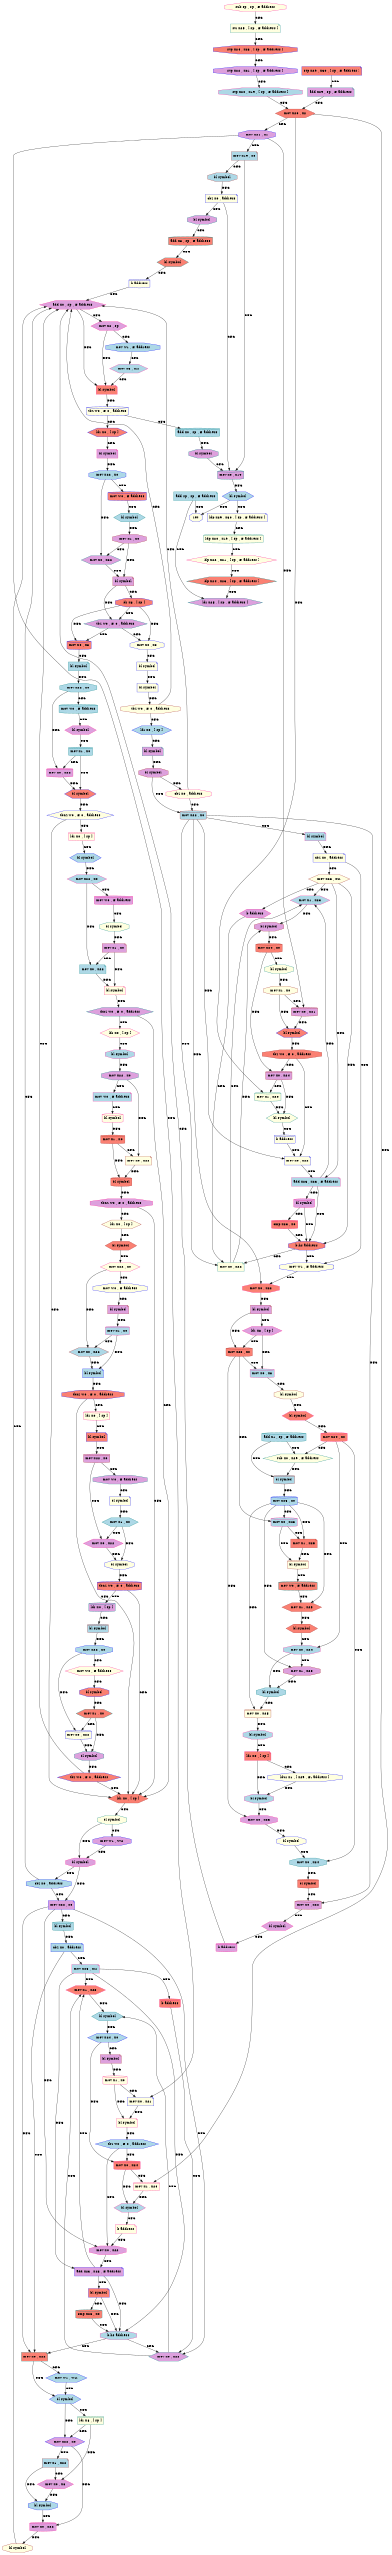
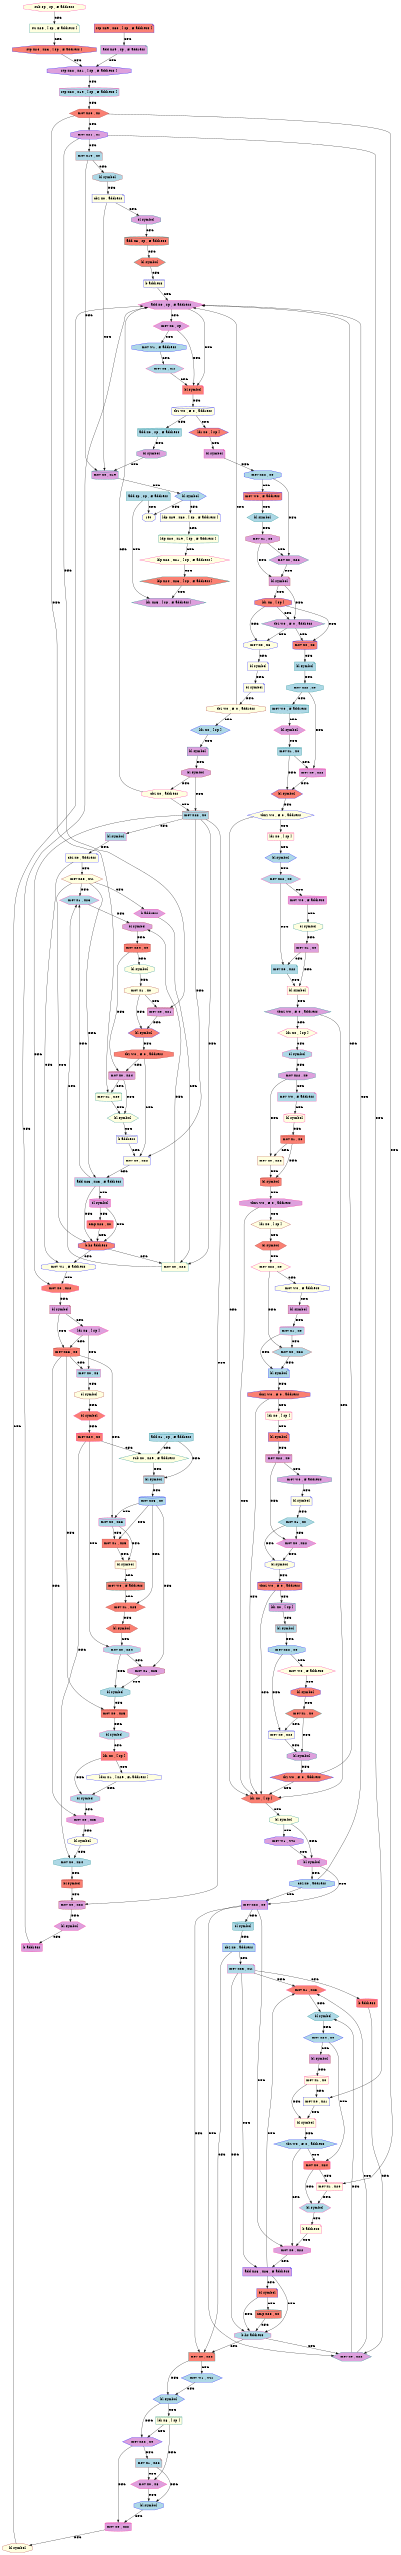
  digraph {
    node [color=deeppink fillcolor=lightblue shape=octagon style=filled]
    n1 [fillcolor=lightyellow label="sub sp , sp , # address"]
    n2 [color=teal fillcolor=lightyellow label="str x25 , [ sp , # address ]" shape=note]
    n3 [color=blue fillcolor=salmon label="stp x24 , x23 , [ sp , # address ]"]
    n4 [color=blue fillcolor=plum label="stp x22 , x21 , [ sp , # address ]"]
-   n5 [label="stp x20 , x19 , [ sp , # address ]"]
+   n5 [label="stp x20 , x19 , [ sp , # address ]" shape=cylinder]
    n6 [color=brown fillcolor=salmon label="mov x20 , x2" shape=hexagon]
    n7 [color=blue fillcolor=salmon label="stp x29 , x30 , [ sp , # address ]" shape=note]
    n8 [color=teal fillcolor=plum label="add x29 , sp , # address" shape=note]
    n9 [color=blue fillcolor=plum label="mov x21 , x1"]
    n10 [fillcolor=lightyellow label="mov x1 , x20" shape=cylinder]
    n11 [color=teal fillcolor=lightyellow label="mov x1 , x20" shape=cylinder]
    n12 [color=brown label="mov x19 , x0" shape=note]
    n13 [color=blue fillcolor=lightyellow label="mov x0 , x21" shape=note]
    n14 [color=brown fillcolor=plum label="mov x0 , x21" shape=cylinder]
    n15 [label="bl symbol" shape=hexagon]
    n16 [color=teal fillcolor=lightyellow label="bl symbol" shape=hexagon]
    n17 [color=brown label="bl symbol"]
    n18 [color=teal fillcolor=plum label="mov x0 , x19" shape=cylinder]
    n19 [fillcolor=lightyellow label="bl symbol" shape=note]
    n20 [color=blue fillcolor=salmon label="bl symbol" shape=hexagon]
    n21 [color=blue fillcolor=lightyellow label="cbz x0 , address" shape=note]
    n22 [color=blue label="bl symbol" shape=hexagon]
    n23 [color=teal fillcolor=plum label="bl symbol"]
    n24 [color=teal fillcolor=salmon label="add x8 , sp , # address" shape=cylinder]
    n25 [color=blue fillcolor=lightyellow label="ldp x29 , x30 , [ sp , # address ]" shape=note]
    n26 [color=blue fillcolor=lightyellow label=ret]
    n27 [color=teal fillcolor=salmon label="bl symbol" shape=hexagon]
    n28 [color=teal fillcolor=lightyellow label="ldp x20 , x19 , [ sp , # address ]" shape=cylinder]
    n29 [fillcolor=lightyellow label="ldp x22 , x21 , [ sp , # address ]" shape=hexagon]
    n30 [color=teal fillcolor=salmon label="ldp x24 , x23 , [ sp , # address ]" shape=hexagon]
    n31 [color=teal fillcolor=plum label="ldr x25 , [ sp , # address ]" shape=hexagon]
    n32 [color=teal label="add sp , sp , # address" shape=note]
    n33 [color=blue fillcolor=lightyellow label="b address" shape=cylinder]
    n34 [fillcolor=plum label="add x0 , sp , # address" shape=hexagon]
    n35 [fillcolor=plum label="mov x2 , sp" shape=hexagon]
    n36 [fillcolor=salmon label="bl symbol" shape=note]
    n37 [color=blue label="mov w1 , # address"]
    n38 [color=blue fillcolor=lightyellow label="tbz w0 , # 0 , address" shape=cylinder]
    n39 [label="mov x3 , xzr" shape=hexagon]
    n40 [color=teal label="add x0 , sp , # address" shape=cylinder]
    n41 [color=blue fillcolor=salmon label="ldr x0 , [ sp ]" shape=hexagon]
    n42 [color=teal fillcolor=plum label="bl symbol"]
    n43 [fillcolor=plum label="bl symbol" shape=note]
    n44 [color=blue label="mov x22 , x0"]
    n45 [color=blue fillcolor=salmon label="mov w0 , # address" shape=cylinder]
    n46 [color=teal fillcolor=plum label="mov x0 , x22" shape=hexagon]
    n47 [color=teal label="bl symbol" shape=hexagon]
    n48 [color=brown fillcolor=plum label="bl symbol" shape=note]
    n49 [color=brown fillcolor=plum label="mov x1 , x0"]
    n50 [color=blue fillcolor=salmon label="ldr x8 , [ sp ]"]
    n51 [color=teal fillcolor=plum label="tbz w0 , # 0 , address" shape=hexagon]
    n52 [color=blue fillcolor=salmon label="mov x0 , x8" shape=cylinder]
    n53 [color=blue fillcolor=lightyellow label="mov x0 , x8"]
    n54 [color=teal label="bl symbol" shape=note]
    n55 [color=blue fillcolor=lightyellow label="bl symbol" shape=note]
    n56 [color=teal label="mov x22 , x0"]
    n57 [color=blue fillcolor=lightyellow label="bl symbol" shape=note]
    n58 [color=teal label="mov w0 , # address" shape=cylinder]
    n59 [fillcolor=plum label="mov x0 , x22" shape=cylinder]
    n60 [fillcolor=plum label="bl symbol" shape=hexagon]
    n61 [color=blue fillcolor=salmon label="bl symbol" shape=hexagon]
    n62 [color=teal label="mov x1 , x0" shape=cylinder]
    n63 [color=blue fillcolor=lightyellow label="tbnz w0 , # 0 , address" shape=hexagon]
    n64 [color=brown fillcolor=salmon label="ldr x0 , [ sp ]" shape=hexagon]
    n65 [fillcolor=lightyellow label="ldr x0 , [ sp ]" shape=cylinder]
    n66 [color=teal fillcolor=lightyellow label="bl symbol"]
    n67 [color=blue label="bl symbol" shape=hexagon]
    n68 [color=blue fillcolor=plum label="mov w1 , wzr"]
    n69 [fillcolor=plum label="bl symbol"]
    n70 [label="mov x22 , x0" shape=hexagon]
    n71 [color=brown fillcolor=lightyellow label="tbz w0 , # 0 , address"]
    n72 [color=blue label="ldr x0 , [ sp ]" shape=hexagon]
    n73 [color=teal fillcolor=plum label="bl symbol" shape=note]
    n74 [color=brown fillcolor=plum label="bl symbol"]
    n75 [color=blue label="cbz x0 , address"]
    n76 [color=blue fillcolor=plum label="mov x22 , x0" shape=note]
    n77 [color=teal label="bl symbol" shape=cylinder]
    n78 [color=teal fillcolor=salmon label="mov x0 , x22" shape=note]
    n79 [color=teal fillcolor=plum label="mov x0 , x22" shape=hexagon]
    n80 [fillcolor=plum label="mov x0 , x22"]
    n81 [color=blue label="cbz x0 , address" shape=note]
    n82 [color=blue label="mov w1 , wzr" shape=hexagon]
    n83 [color=blue label="bl symbol" shape=hexagon]
    n84 [fillcolor=salmon label="mov x1 , x23" shape=hexagon]
    n85 [color=teal label="bl symbol" shape=hexagon]
    n86 [color=blue fillcolor=plum label="add x23 , x23 , # address" shape=note]
    n87 [fillcolor=plum label="mov w0 , # address" shape=cylinder]
    n88 [color=teal label="mov x0 , x22" shape=note]
    n89 [color=teal fillcolor=lightyellow label="bl symbol"]
    n90 [fillcolor=lightyellow label="bl symbol" shape=note]
    n91 [color=brown fillcolor=plum label="mov x1 , x0" shape=note]
    n92 [color=teal fillcolor=plum label="tbnz w0 , # 0 , address" shape=hexagon]
    n93 [fillcolor=lightyellow label="ldr x0 , [ sp ]" shape=hexagon]
    n94 [label="bl symbol"]
    n95 [color=teal fillcolor=plum label="mov x22 , x0"]
    n96 [fillcolor=lightyellow label="cbz x0 , address"]
    n97 [color=brown label="mov x22 , x0" shape=cylinder]
    n98 [label="bl symbol" shape=note]
    n99 [fillcolor=salmon label="mov x0 , x22"]
    n100 [color=brown fillcolor=plum label="mov x0 , x22" shape=cylinder]
    n101 [color=teal fillcolor=lightyellow label="mov x0 , x22" shape=note]
    n102 [color=blue fillcolor=lightyellow label="mov x0 , x22" shape=note]
    n103 [color=blue fillcolor=lightyellow label="cbz x0 , address" shape=note]
    n104 [color=brown fillcolor=plum label="bl symbol" shape=note]
    n105 [fillcolor=plum label="bl symbol" shape=hexagon]
    n106 [label="mov x1 , x23" shape=hexagon]
    n107 [color=brown fillcolor=plum label="bl symbol"]
    n108 [label="add x23 , x23 , # address" shape=note]
    n109 [label="mov x23 , xzr" shape=note]
    n110 [fillcolor=salmon label="b address" shape=cylinder]
    n111 [label="b.hs address"]
    n112 [color=teal fillcolor=lightyellow label="ldr x8 , [ sp ]" shape=cylinder]
    n113 [color=blue fillcolor=plum label="mov x22 , x0" shape=hexagon]
    n114 [color=blue fillcolor=salmon label="bl symbol" shape=note]
    n115 [label="mov w0 , # address" shape=note]
    n116 [color=brown fillcolor=lightyellow label="mov x0 , x22" shape=note]
    n117 [fillcolor=lightyellow label="bl symbol" shape=cylinder]
    n118 [color=brown fillcolor=salmon label="bl symbol" shape=cylinder]
    n119 [color=brown fillcolor=salmon label="mov x1 , x0" shape=cylinder]
    n120 [fillcolor=plum label="tbnz w0 , # 0 , address"]
    n121 [color=brown fillcolor=lightyellow label="ldr x0 , [ sp ]" shape=hexagon]
    n122 [color=brown fillcolor=salmon label="bl symbol" shape=hexagon]
    n123 [fillcolor=lightyellow label="mov x22 , x0" shape=hexagon]
    n124 [color=blue fillcolor=lightyellow label="mov w1 , # address"]
    n125 [color=brown fillcolor=lightyellow label="mov x23 , xzr" shape=hexagon]
    n126 [fillcolor=plum label="b address" shape=hexagon]
    n127 [color=blue fillcolor=salmon label="b.hs address"]
    n128 [fillcolor=plum label="bl symbol" shape=cylinder]
    n129 [fillcolor=plum label="mov x0 , x8" shape=hexagon]
    n130 [color=brown label="mov x1 , x22" shape=note]
    n131 [fillcolor=plum label="mov x0 , x22" shape=cylinder]
    n132 [color=blue label="bl symbol"]
    n133 [color=brown fillcolor=lightyellow label="bl symbol"]
    n134 [color=blue label="mov x24 , x0" shape=hexagon]
    n135 [color=blue fillcolor=lightyellow label="mov w0 , # address"]
    n136 [color=brown label="mov x0 , x22" shape=hexagon]
    n137 [color=brown fillcolor=plum label="bl symbol" shape=note]
    n138 [color=blue label="bl symbol" shape=note]
    n139 [label="mov x1 , x0" shape=cylinder]
    n140 [color=blue fillcolor=salmon label="tbnz w0 , # 0 , address"]
    n141 [fillcolor=lightyellow label="ldr x0 , [ sp ]" shape=cylinder]
    n142 [color=blue fillcolor=salmon label="bl symbol" shape=note]
    n143 [color=brown fillcolor=plum label="mov x22 , x0" shape=cylinder]
    n144 [fillcolor=plum label="ldr x8 , [ sp ]" shape=hexagon]
    n145 [color=brown fillcolor=salmon label="mov x23 , x0" shape=cylinder]
    n146 [label="mov x0 , x8" shape=cylinder]
    n147 [label="mov x0 , x23" shape=cylinder]
    n148 [fillcolor=plum label="mov x0 , x23"]
    n149 [color=brown fillcolor=lightyellow label="bl symbol"]
    n150 [color=brown fillcolor=salmon label="mov x1 , x25" shape=note]
    n151 [color=brown fillcolor=lightyellow label="bl symbol" shape=cylinder]
    n152 [color=blue fillcolor=lightyellow label="bl symbol"]
    n153 [fillcolor=salmon label="bl symbol" shape=hexagon]
    n154 [fillcolor=salmon label="mov x24 , x0" shape=cylinder]
    n155 [color=teal fillcolor=lightyellow label="sub x0 , x29 , # address" shape=hexagon]
    n156 [label="mov x0 , x24"]
    n157 [color=teal label="mov x0 , x24"]
    n158 [color=brown label="bl symbol" shape=cylinder]
    n159 [color=brown fillcolor=plum label="mov x1 , x25"]
    n160 [color=teal label="bl symbol"]
    n161 [color=brown fillcolor=salmon label="bl symbol" shape=cylinder]
    n162 [color=teal label="add x1 , sp , # address" shape=cylinder]
    n163 [color=blue label="mov x25 , x0" shape=cylinder]
    n164 [color=brown fillcolor=salmon label="mov x1 , x25" shape=hexagon]
-   n165 [color=brown fillcolor=lightyellow label="mov x0 , x25" shape=cylinder]
+   n165 [color=brown fillcolor=salmon label="mov x0 , x25" shape=cylinder]
    n166 [color=brown fillcolor=salmon label="bl symbol" shape=hexagon]
    n167 [label="bl symbol"]
    n168 [color=teal fillcolor=salmon label="mov w0 , # address" shape=cylinder]
    n169 [fillcolor=salmon label="ldr x0 , [ sp ]" shape=note]
    n170 [color=blue fillcolor=lightyellow label="ldur x1 , [ x29 , #- address ]"]
    n171 [label="bl symbol"]
    n172 [fillcolor=plum label="b address" shape=cylinder]
    n173 [color=brown fillcolor=salmon label="mov x24 , x0" shape=cylinder]
    n174 [color=brown fillcolor=plum label="bl symbol" shape=note]
    n175 [fillcolor=salmon label="mov x0 , x24" shape=cylinder]
    n176 [fillcolor=lightyellow label="mov x1 , x0" shape=cylinder]
    n177 [color=blue label="tbz w0 , # 0 , address" shape=hexagon]
    n178 [fillcolor=lightyellow label="b address" shape=note]
    n179 [color=teal fillcolor=plum label="mov w0 , # address"]
    n180 [fillcolor=plum label="mov x0 , x22" shape=hexagon]
    n181 [color=blue fillcolor=lightyellow label="bl symbol" shape=note]
    n182 [color=blue fillcolor=lightyellow label="bl symbol"]
    n183 [color=teal label="mov x1 , x0" shape=hexagon]
    n184 [color=blue fillcolor=salmon label="tbnz w0 , # 0 , address" shape=cylinder]
    n185 [color=teal fillcolor=plum label="ldr x0 , [ sp ]" shape=cylinder]
    n186 [color=brown label="bl symbol" shape=cylinder]
    n187 [color=blue label="mov x22 , x0"]
    n188 [color=teal fillcolor=lightyellow label="bl symbol"]
    n189 [color=brown fillcolor=plum label="mov x0 , x24" shape=cylinder]
    n190 [color=brown fillcolor=lightyellow label="mov x1 , x0"]
    n191 [color=brown fillcolor=salmon label="tbz w0 , # 0 , address"]
    n192 [color=blue fillcolor=lightyellow label="b address" shape=cylinder]
    n193 [color=teal fillcolor=salmon label="cmp x23 , x0" shape=cylinder]
    n194 [fillcolor=lightyellow label="mov w0 , # address" shape=hexagon]
    n195 [color=blue fillcolor=lightyellow label="mov x0 , x22" shape=cylinder]
    n196 [color=blue fillcolor=salmon label="bl symbol"]
    n197 [color=teal fillcolor=plum label="bl symbol"]
    n198 [color=teal fillcolor=salmon label="mov x1 , x0" shape=hexagon]
    n199 [color=blue fillcolor=salmon label="tbz w0 , # 0 , address" shape=hexagon]
    n200 [fillcolor=salmon label="cmp x23 , x0" shape=cylinder]
    n1 -> n2 [label=CFG]
    n2 -> n3 [label=CFG]
    n3 -> n4 [label=CFG]
    n4 -> n5 [label=CFG]
    n5 -> n6 [label=CFG]
    n6 -> n9 [label=CFG]
    n6 -> n10 [label=DFG]
    n6 -> n11 [label=DFG]
    n7 -> n8 [label=CFG]
-   n8 -> n6 [label=CFG]
+   n8 -> n4 [label=CFG]
    n9 -> n12 [label=CFG]
    n9 -> n13 [label=DFG]
    n9 -> n14 [label=DFG]
    n10 -> n15 [label=DFG]
    n11 -> n16 [label=DFG]
    n12 -> n17 [label=CFG]
    n12 -> n18 [label=DFG]
    n13 -> n19 [label=DFG]
    n14 -> n20 [label=DFG]
    n15 -> n178 [label=CFG]
    n16 -> n192 [label=CFG]
    n17 -> n21 [label=DFG]
    n18 -> n22 [label=DFG]
    n19 -> n177 [label=DFG]
    n20 -> n191 [label=DFG]
    n21 -> n18 [label=CFG]
    n21 -> n23 [label=CFG]
    n22 -> n25 [label=CFG]
    n22 -> n26 [label=DFG]
    n23 -> n24 [label=CFG]
    n24 -> n27 [label=CFG]
    n25 -> n28 [label=CFG]
    n27 -> n33 [label=CFG]
    n28 -> n29 [label=CFG]
    n29 -> n30 [label=CFG]
    n30 -> n31 [label=CFG]
    n32 -> n26 [label=CFG]
    n32 -> n31 [label=CFG]
    n33 -> n34 [label=CFG]
    n34 -> n35 [label=CFG]
    n34 -> n36 [label=DFG]
    n35 -> n36 [label=DFG]
    n35 -> n37 [label=CFG]
    n36 -> n38 [label=DFG]
    n37 -> n39 [label=CFG]
    n38 -> n40 [label=CFG]
    n38 -> n41 [label=CFG]
    n39 -> n36 [label=CFG]
    n40 -> n42 [label=DFG]
    n41 -> n43 [label=CFG]
    n42 -> n18 [label=CFG]
    n43 -> n44 [label=DFG]
    n44 -> n45 [label=CFG]
    n44 -> n46 [label=DFG]
    n45 -> n47 [label=CFG]
    n46 -> n48 [label=DFG]
    n47 -> n49 [label=DFG]
    n48 -> n50 [label=CFG]
    n48 -> n51 [label=DFG]
    n49 -> n46 [label=CFG]
    n49 -> n48 [label=DFG]
    n50 -> n51 [label=CFG]
    n50 -> n52 [label=DFG]
    n50 -> n53 [label=DFG]
    n51 -> n52 [label=CFG]
    n51 -> n53 [label=CFG]
    n52 -> n54 [label=CFG]
    n53 -> n55 [label=CFG]
    n54 -> n56 [label=DFG]
    n55 -> n57 [label=DFG]
    n56 -> n58 [label=CFG]
    n56 -> n59 [label=DFG]
    n57 -> n71 [label=DFG]
    n58 -> n60 [label=CFG]
    n59 -> n61 [label=DFG]
    n60 -> n62 [label=DFG]
    n61 -> n63 [label=DFG]
    n62 -> n59 [label=CFG]
    n62 -> n61 [label=DFG]
    n63 -> n64 [label=CFG]
    n63 -> n65 [label=CFG]
    n64 -> n66 [label=CFG]
    n65 -> n67 [label=CFG]
    n66 -> n68 [label=CFG]
    n66 -> n69 [label=DFG]
    n67 -> n70 [label=DFG]
    n68 -> n69 [label=CFG]
    n69 -> n75 [label=DFG]
    n69 -> n76 [label=DFG]
    n70 -> n87 [label=CFG]
    n70 -> n88 [label=DFG]
    n71 -> n34 [label=CFG]
    n71 -> n72 [label=CFG]
    n72 -> n73 [label=CFG]
    n73 -> n74 [label=DFG]
    n74 -> n96 [label=DFG]
    n74 -> n97 [label=DFG]
    n75 -> n34 [label=CFG]
    n75 -> n76 [label=CFG]
    n76 -> n77 [label=CFG]
    n76 -> n78 [label=DFG]
    n76 -> n79 [label=DFG]
    n76 -> n80 [label=DFG]
    n77 -> n81 [label=DFG]
    n78 -> n82 [label=CFG]
    n78 -> n83 [label=DFG]
    n79 -> n84 [label=CFG]
    n79 -> n85 [label=DFG]
    n80 -> n86 [label=CFG]
    n81 -> n78 [label=CFG]
    n81 -> n109 [label=CFG]
    n82 -> n83 [label=CFG]
    n83 -> n112 [label=CFG]
    n83 -> n113 [label=DFG]
    n84 -> n85 [label=DFG]
    n85 -> n134 [label=DFG]
    n86 -> n84 [label=DFG]
    n86 -> n111 [label=DFG]
    n86 -> n114 [label=CFG]
    n87 -> n89 [label=CFG]
    n88 -> n90 [label=DFG]
    n89 -> n91 [label=DFG]
    n90 -> n92 [label=DFG]
    n91 -> n88 [label=CFG]
    n91 -> n90 [label=DFG]
    n92 -> n64 [label=CFG]
    n92 -> n93 [label=CFG]
    n93 -> n94 [label=CFG]
    n94 -> n95 [label=DFG]
    n95 -> n115 [label=CFG]
    n95 -> n116 [label=DFG]
    n96 -> n34 [label=CFG]
    n96 -> n97 [label=CFG]
    n97 -> n98 [label=CFG]
    n97 -> n99 [label=DFG]
    n97 -> n100 [label=DFG]
    n97 -> n101 [label=DFG]
    n97 -> n102 [label=DFG]
    n98 -> n103 [label=DFG]
    n99 -> n104 [label=DFG]
    n100 -> n105 [label=DFG]
    n101 -> n106 [label=CFG]
    n101 -> n107 [label=DFG]
    n102 -> n108 [label=CFG]
    n103 -> n124 [label=CFG]
    n103 -> n125 [label=CFG]
    n104 -> n144 [label=CFG]
    n104 -> n145 [label=DFG]
    n105 -> n172 [label=CFG]
    n106 -> n107 [label=DFG]
    n107 -> n173 [label=DFG]
    n108 -> n106 [label=DFG]
    n108 -> n127 [label=DFG]
    n108 -> n128 [label=CFG]
    n109 -> n84 [label=DFG]
    n109 -> n86 [label=DFG]
    n109 -> n110 [label=CFG]
    n109 -> n111 [label=DFG]
    n110 -> n79 [label=CFG]
    n111 -> n78 [label=CFG]
    n111 -> n79 [label=CFG]
    n112 -> n113 [label=CFG]
    n112 -> n129 [label=DFG]
    n113 -> n130 [label=DFG]
    n113 -> n131 [label=DFG]
    n114 -> n111 [label=DFG]
    n114 -> n193 [label=CFG]
    n115 -> n117 [label=CFG]
    n116 -> n118 [label=DFG]
    n117 -> n119 [label=DFG]
    n118 -> n120 [label=DFG]
    n119 -> n116 [label=CFG]
    n119 -> n118 [label=DFG]
    n120 -> n64 [label=CFG]
    n120 -> n121 [label=CFG]
    n121 -> n122 [label=CFG]
    n122 -> n123 [label=DFG]
    n123 -> n135 [label=CFG]
    n123 -> n136 [label=DFG]
    n124 -> n99 [label=CFG]
    n125 -> n106 [label=DFG]
    n125 -> n108 [label=DFG]
    n125 -> n126 [label=CFG]
    n125 -> n127 [label=DFG]
    n126 -> n101 [label=CFG]
    n127 -> n101 [label=CFG]
    n127 -> n124 [label=CFG]
    n128 -> n127 [label=DFG]
    n128 -> n200 [label=CFG]
    n129 -> n132 [label=DFG]
    n130 -> n129 [label=CFG]
    n130 -> n132 [label=DFG]
    n131 -> n133 [label=DFG]
    n132 -> n131 [label=CFG]
    n133 -> n34 [label=CFG]
    n134 -> n174 [label=CFG]
    n134 -> n175 [label=DFG]
    n135 -> n137 [label=CFG]
    n136 -> n138 [label=DFG]
    n137 -> n139 [label=DFG]
    n138 -> n140 [label=DFG]
    n139 -> n136 [label=CFG]
    n139 -> n138 [label=DFG]
    n140 -> n64 [label=CFG]
    n140 -> n141 [label=CFG]
    n141 -> n142 [label=CFG]
    n142 -> n143 [label=DFG]
    n143 -> n179 [label=CFG]
    n143 -> n180 [label=DFG]
    n144 -> n145 [label=CFG]
    n144 -> n146 [label=DFG]
    n145 -> n146 [label=CFG]
    n145 -> n147 [label=DFG]
    n145 -> n148 [label=DFG]
    n146 -> n149 [label=CFG]
    n147 -> n150 [label=CFG]
    n147 -> n151 [label=DFG]
    n148 -> n152 [label=DFG]
    n149 -> n153 [label=DFG]
    n150 -> n151 [label=DFG]
    n151 -> n168 [label=CFG]
    n152 -> n157 [label=CFG]
    n153 -> n154 [label=DFG]
    n154 -> n155 [label=CFG]
    n154 -> n156 [label=DFG]
    n154 -> n157 [label=DFG]
    n155 -> n158 [label=DFG]
    n156 -> n159 [label=CFG]
    n156 -> n160 [label=DFG]
    n157 -> n161 [label=DFG]
    n158 -> n163 [label=DFG]
    n159 -> n160 [label=DFG]
    n160 -> n165 [label=CFG]
    n161 -> n100 [label=CFG]
    n162 -> n155 [label=CFG]
    n162 -> n158 [label=DFG]
    n163 -> n147 [label=CFG]
    n163 -> n150 [label=DFG]
    n163 -> n159 [label=DFG]
    n163 -> n164 [label=DFG]
-   n163 -> n165 [label=DFG]
+   n145 -> n165 [label=DFG]
    n164 -> n166 [label=DFG]
    n165 -> n167 [label=DFG]
    n166 -> n156 [label=CFG]
    n167 -> n169 [label=CFG]
    n168 -> n164 [label=CFG]
    n169 -> n170 [label=CFG]
    n169 -> n171 [label=DFG]
    n170 -> n171 [label=DFG]
    n171 -> n148 [label=CFG]
    n172 -> n34 [label=CFG]
    n173 -> n188 [label=CFG]
    n173 -> n189 [label=DFG]
    n174 -> n176 [label=DFG]
    n175 -> n10 [label=CFG]
    n175 -> n15 [label=DFG]
    n176 -> n13 [label=CFG]
    n176 -> n19 [label=DFG]
    n177 -> n80 [label=CFG]
    n177 -> n175 [label=CFG]
    n178 -> n80 [label=CFG]
    n179 -> n181 [label=CFG]
    n180 -> n182 [label=DFG]
    n181 -> n183 [label=DFG]
    n182 -> n184 [label=DFG]
    n183 -> n180 [label=CFG]
    n183 -> n182 [label=DFG]
    n184 -> n64 [label=CFG]
    n184 -> n185 [label=CFG]
    n185 -> n186 [label=CFG]
    n186 -> n187 [label=DFG]
    n187 -> n194 [label=CFG]
    n187 -> n195 [label=DFG]
    n188 -> n190 [label=DFG]
    n189 -> n11 [label=CFG]
    n189 -> n16 [label=DFG]
    n190 -> n14 [label=CFG]
    n190 -> n20 [label=DFG]
    n191 -> n102 [label=CFG]
    n191 -> n189 [label=CFG]
    n192 -> n102 [label=CFG]
    n193 -> n111 [label=CFG]
    n194 -> n196 [label=CFG]
    n195 -> n197 [label=DFG]
    n196 -> n198 [label=DFG]
    n197 -> n199 [label=DFG]
    n198 -> n195 [label=CFG]
    n198 -> n197 [label=DFG]
    n199 -> n34 [label=CFG]
    n199 -> n64 [label=CFG]
    n200 -> n127 [label=CFG]
  }
